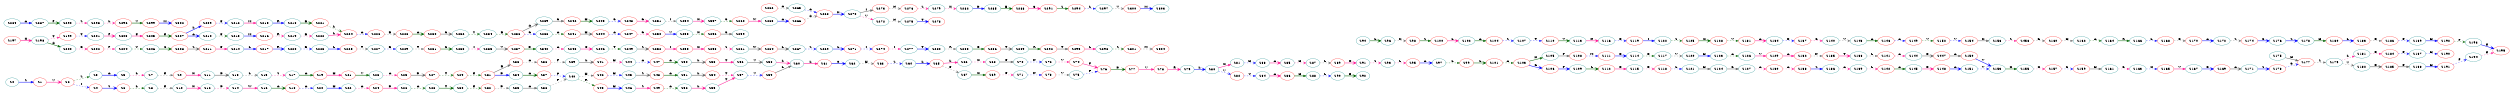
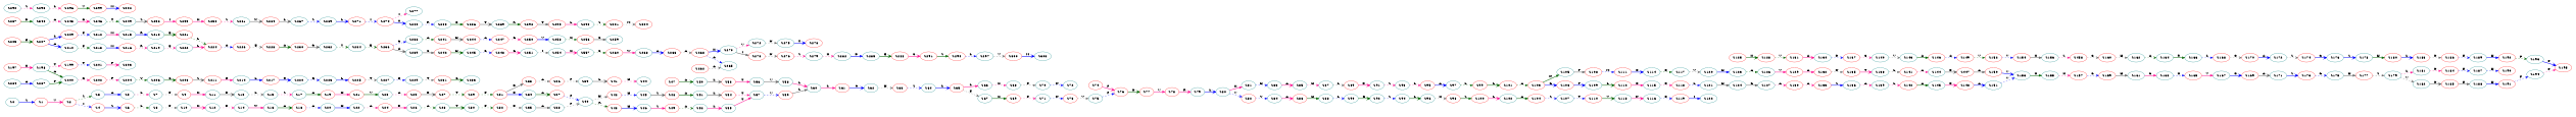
  strict digraph {
    rankdir=LR
    node [color=teal]
    edge [arrowhead=vee color=blue style=bold]
    S1 [color=red]
    S0
    S2 [color=red]
    S3
    S4 [color=red]
    S5
    S6 [color=red]
    S7
    S8
    S9 [color=red]
    S10
    S11
    S12
    S13
    S14
    S15
    S16
    S17
    S18 [color=red]
    S19 [color=red]
    S20
    S21 [color=red]
    S22
    S23
    S24 [color=red]
    S25 [color=red]
    S26
    S27 [color=red]
    S28
    S29 [color=red]
    S30
    S31 [color=red]
    S32 [color=red]
    S33 [color=red]
    S34
    S35
    S36 [color=red]
    S37 [color=red]
    S38
    S39
    S40
    S41 [color=red]
    S42 [color=red]
    S43 [color=red]
    S44
    S45
    S46
    S47 [color=red]
    S48 [color=red]
    S49 [color=red]
    S50
    S51
    S52
    S53 [color=red]
    S54 [color=red]
    S55
    S56
    S57
    S58
    S59 [color=red]
    S60
    S61 [color=red]
    S62
    S63 [color=red]
    S64
    S65 [color=red]
    S66
    S67
    S68
    S69 [color=red]
    S70
    S71
    S72
    S73 [color=red]
    S74 [color=red]
    S75
    S76 [color=red]
    S77 [color=red]
    S78 [color=red]
    S79
    S80
    S81
    S82 [color=red]
    S83
    S84
    S85
    S86 [color=red]
    S87
    S88
    S89 [color=red]
    S90
    S91
    S92
    S93
    S94
    S95 [color=red]
    S96
    S97
    S98 [color=red]
    S99 [color=red]
    S100 [color=red]
    S101 [color=red]
    S102
    S103 [color=red]
    S104 [color=red]
    S105
    S106 [color=red]
    S107
    S108 [color=red]
    S109
    S110 [color=red]
    S111 [color=red]
    S112 [color=red]
    S113
    S114
    S115
    S116
    S117
    S118 [color=red]
    S119 [color=red]
    S120
    S121
    S122
    S123
    S124
    S125 [color=red]
    S126
    S127
    S128 [color=red]
    S129 [color=red]
    S130 [color=red]
    S131 [color=red]
    S132 [color=red]
    S133 [color=red]
    S134
    S135 [color=red]
    S136
    S137 [color=red]
    S138
    S139
    S140
    S141 [color=red]
    S142 [color=red]
    S143
    S144
    S145
    S146 [color=red]
    n148 [color=red label=S447]
    S148 [color=red]
    S149 [color=red]
    S150 [color=red]
    S151
    S152 [color=red]
    S153
    S154 [color=red]
    S155
    S156
    S157 [color=red]
    n159 [color=red label=S458]
    S159 [color=red]
    S160 [color=red]
    S161
    S162
    S163
    S164
    S165 [color=red]
    S166
    S167
    S168 [color=red]
    S169 [color=red]
    S170 [color=red]
    S171
    S172
    S173 [color=red]
    S174 [color=red]
    S175
    S176
    S177 [color=red]
    S178
    S179
    S180 [color=red]
    S181
    S182
    S183 [color=red]
    S184 [color=red]
    S185 [color=red]
    S186 [color=red]
    S187
    S188
    S189
    S190 [color=red]
    S191 [color=red]
    S192 [color=red]
    S194
    S193
    S195 [color=red]
    S197 [color=red]
    S198
    S199 [color=red]
    S200
    S201
    S202 [color=red]
    n203 [label=S803]
    S204
    S205 [color=red]
    S206
    S207 [color=red]
    S208 [color=red]
    S209 [color=red]
    S210
    S211 [color=red]
    S212
    S213
    S214
    S215
    S216 [color=red]
    S217 [color=red]
    S218
    S219
    S220
    S221 [color=red]
    S222
    S223
    S224 [color=red]
    S225 [color=red]
    S226 [color=red]
    S227
    S228 [color=red]
    S229
    S230 [color=red]
    S231 [color=red]
    S232
    S233
    S234
-   S235
    S236 [color=red]
    S237 [color=red]
    S238
    S239
    n240 [label=S340]
    S241 [color=red]
    S242 [color=red]
    S243
    S244 [color=red]
    S245
    S246
    S247 [color=red]
    S248 [color=red]
    S249
    S250 [color=red]
    S251
    S252 [color=red]
    S253
    S254
    S255 [color=red]
    S256 [color=red]
    n257 [label=S557]
    S258 [color=red]
    S259
    S260 [color=red]
    S261
    S263
    S264 [color=red]
    S262 [color=red]
    S265
    S266 [color=red]
    S267
    S268 [color=red]
    S269
    S270
    S271 [color=red]
    S272
    S273 [color=red]
    S274 [color=red]
    S275
    S276 [color=red]
    S277
    S278 [color=red]
    S279
    S280
    S282
    S283
    S285
    S286 [color=red]
    S284
    S287
    S288 [color=red]
    S289
    S290
    S291 [color=red]
    S292 [color=red]
    S293
    S294 [color=red]
    S295 [color=red]
    S296 [color=red]
    S297
    S298
    S299 [color=red]
    S300 [color=red]
    S301 [color=red]
    S302 [color=red]
    S303
    S304 [color=red]
    S1 -> S2 [color=deeppink label=V]
    S0 -> S1 [arrowhead=normal label=S]
    S2 -> S3 [arrowhead=normal color=darkgreen label=S style=dashed]
    S2 -> S4 [label=I style=dashed]
    S3 -> S5 [arrowhead=normal label=A]
    S4 -> S6 [label=S]
    S5 -> S7 [arrowhead=normal color=deeppink label=L style=dashed]
    S6 -> S8 [arrowhead=normal color=darkgreen label=L style=dashed]
    S7 -> S9 [arrowhead=normal color=gray40 label=F style=dashed]
    S8 -> S10 [arrowhead=normal color=gray40 label=F style=dashed]
    S9 -> S11 [arrowhead=normal color=deeppink label=K]
    S10 -> S12 [color=deeppink label=K]
    S11 -> S13 [color=gray40 label=D]
    S12 -> S14 [color=deeppink label=D style=dashed]
    S13 -> S15 [color=gray40 label=L style=dashed]
    S14 -> S16 [arrowhead=normal color=deeppink label=W]
    S15 -> S17 [color=deeppink label=S style=dashed]
    S16 -> S18 [color=darkgreen label=A]
    S17 -> S19 [arrowhead=normal color=darkgreen label=A]
    S18 -> S20 [arrowhead=normal label=A style=dashed]
    S19 -> S21 [arrowhead=normal color=deeppink label=H]
    S20 -> S22 [arrowhead=normal label=H]
    S21 -> S23 [arrowhead=normal color=darkgreen label=V]
    S22 -> S24 [arrowhead=normal color=deeppink label=A style=dashed]
    S23 -> S25 [arrowhead=normal color=deeppink label=A style=dashed]
    S24 -> S26 [arrowhead=normal color=deeppink label=D]
    S25 -> S27 [color=gray40 label=D]
    S26 -> S28 [color=darkgreen label=A style=dashed]
    S27 -> S29 [color=darkgreen label=T style=dashed]
    S28 -> S30 [color=darkgreen label=T]
    S29 -> S31 [arrowhead=normal color=darkgreen label=F style=dashed]
    S30 -> S32 [color=darkgreen label=F style=dashed]
    S31 -> S33 [arrowhead=normal color=gray40 label=E]
    S31 -> S34 [arrowhead=normal label=D]
    S32 -> S35 [arrowhead=normal color=gray40 label=D style=dashed]
    S33 -> S36 [arrowhead=normal color=gray40 label=A style=dashed]
    S34 -> S37 [color=darkgreen label=A]
    S35 -> S38 [arrowhead=normal color=gray40 label=A]
    S36 -> S39 [arrowhead=normal color=gray40 label=P style=dashed]
    S37 -> S40 [label=P style=dashed]
    S38 -> S40 [color=gray40 label=P style=dashed]
    S39 -> S41 [color=gray40 label=L]
    S40 -> S42 [arrowhead=normal color=gray40 label=H style=dashed]
    S40 -> S43 [arrowhead=normal color=darkgreen label=R style=dashed]
    S41 -> S44 [color=deeppink label=H style=dashed]
    S42 -> S45 [arrowhead=normal label=H style=dashed]
    S43 -> S46 [label=H]
-   S44 -> S47 [label=A style=dashed]
    S45 -> S48 [color=gray40 label=S]
    S46 -> S49 [arrowhead=normal color=deeppink label=S]
    S47 -> S50 [color=darkgreen label=A]
    S48 -> S51 [arrowhead=normal color=darkgreen label=A]
    S49 -> S52 [color=darkgreen label=A style=dashed]
    S50 -> S53 [color=gray40 label=L]
    S51 -> S54 [color=gray40 label=L]
    S52 -> S55 [color=deeppink label=L]
    S53 -> S56 [arrowhead=normal color=deeppink label=T]
    S54 -> S57 [arrowhead=normal color=deeppink label=T style=dashed]
    S55 -> S57 [arrowhead=normal color=deeppink label=T]
    S56 -> S58 [color=gray40 label=V]
    S57 -> S59 [label=V style=dashed]
    S58 -> S60 [color=deeppink label=L]
    S59 -> S60 [arrowhead=normal color=gray40 label=L]
    S60 -> S61 [arrowhead=normal color=deeppink label=L]
    S61 -> S62 [label=C]
    S62 -> S63 [color=gray40 label=H style=dashed]
    S63 -> S64 [label=S style=dashed]
    S64 -> S65 [label=L]
    S65 -> S66 [arrowhead=normal color=deeppink label=L]
    S65 -> S67 [color=gray40 label=F style=dashed]
    S66 -> S68 [arrowhead=normal color=deeppink label=K style=dashed]
    S67 -> S69 [arrowhead=normal color=darkgreen label=K]
-   S68 -> S70 [arrowhead=normal color=gray40 label=F]
+   S68 -> S70 [arrowhead=normal color=gray40 label=F style=dashed]
    S69 -> S71 [color=deeppink label=F style=dashed]
    S70 -> S72 [label=N style=dashed]
    S71 -> S73 [arrowhead=normal label=N style=dashed]
-   S72 -> S74 [arrowhead=normal color=deeppink label=V style=dashed]
    S73 -> S75 [arrowhead=normal color=gray40 label=V style=dashed]
    S74 -> S76 [color=deeppink label=P]
    S75 -> S76 [arrowhead=normal label=P style=dashed]
    S76 -> S77 [color=darkgreen label=D]
    S77 -> S78 [arrowhead=normal color=deeppink label=V]
    S78 -> S79 [color=deeppink label=R]
    S79 -> S80 [label=L]
    S80 -> S81 [arrowhead=normal color=deeppink label=K]
    S80 -> S82 [label=V style=dashed]
    S81 -> S83 [label=H style=dashed]
    S82 -> S84 [arrowhead=normal label=Y style=dashed]
    S83 -> S85 [color=deeppink label=A]
    S84 -> S86 [color=deeppink label=A]
    S85 -> S87 [color=deeppink label=H style=dashed]
    S86 -> S88 [arrowhead=normal color=darkgreen label=H]
    S87 -> S89 [color=gray40 label=L style=dashed]
    S88 -> S90 [label=L style=dashed]
    S89 -> S91 [color=deeppink label=D]
    S90 -> S92 [color=darkgreen label=E]
    S91 -> S93 [color=deeppink label=S style=dashed]
+   S92 -> S94 [arrowhead=normal label=S style=dashed]
    S93 -> S95 [color=deeppink label=L style=dashed]
    S94 -> S96 [color=darkgreen label=L]
    S95 -> S97 [label=A]
    S96 -> S98 [color=gray40 label=K style=dashed]
    S97 -> S99 [arrowhead=normal color=darkgreen label=L style=dashed]
    S98 -> S100 [arrowhead=normal color=darkgreen label=S]
    S99 -> S101 [color=darkgreen label=L]
    S100 -> S102 [color=deeppink label=L]
    S101 -> S103 [arrowhead=normal color=darkgreen label=A style=dashed]
    S102 -> S104 [arrowhead=normal color=darkgreen label=A]
    S103 -> S105 [arrowhead=normal color=darkgreen label=N]
    S103 -> S106 [label=G]
    S104 -> S107 [label=S style=dashed]
    S105 -> S108 [arrowhead=normal color=gray40 label=P]
    S106 -> S109 [label=P]
    S107 -> S110 [arrowhead=normal label=T style=dashed]
    S108 -> S111 [arrowhead=normal label=M style=dashed]
    S109 -> S112 [color=darkgreen label=L]
    S110 -> S113 [color=darkgreen label=V]
    S111 -> S114 [label=D]
    S112 -> S115 [arrowhead=normal color=deeppink label=D]
    S113 -> S116 [color=deeppink label=N]
    S114 -> S117 [arrowhead=normal color=darkgreen label=D style=dashed]
    S115 -> S118 [color=deeppink label=D style=dashed]
    S116 -> S119 [label=D style=dashed]
    S117 -> S120 [color=gray40 label=V style=dashed]
    S118 -> S121 [arrowhead=normal label=L style=dashed]
    S119 -> S122 [arrowhead=normal label=I]
    S120 -> S123 [arrowhead=normal label=H]
    S121 -> S124 [arrowhead=normal color=gray40 label=H]
-   S122 -> S125 [color=darkgreen label=S style=dashed]
    S123 -> S126 [arrowhead=normal color=darkgreen label=A style=dashed]
    S124 -> S127 [arrowhead=normal color=gray40 label=G]
    S125 -> S128 [color=darkgreen label=K]
    S126 -> S129 [arrowhead=normal color=deeppink label=V]
    S127 -> S130 [color=deeppink label=A style=dashed]
    S128 -> S131 [arrowhead=normal color=darkgreen label=V style=dashed]
    S129 -> S132 [arrowhead=normal color=deeppink label=A]
    S130 -> S133 [color=deeppink label=A style=dashed]
    S131 -> S134 [color=deeppink label=A]
    S132 -> S135 [arrowhead=normal color=gray40 label=N style=dashed]
    S133 -> S136 [arrowhead=normal label=S]
    S134 -> S137 [label=D style=dashed]
    S135 -> S138 [color=deeppink label=T]
    S136 -> S139 [color=deeppink label=A style=dashed]
    S137 -> S140 [color=deeppink label=G style=dashed]
    S138 -> S141 [arrowhead=normal color=gray40 label=L style=dashed]
    S139 -> S142 [color=deeppink label=L style=dashed]
    S140 -> S143 [color=gray40 label=V style=dashed]
    S141 -> S144 [arrowhead=normal color=deeppink label=A style=dashed]
    S142 -> S145 [arrowhead=normal color=darkgreen label=A]
    S143 -> S146 [arrowhead=normal color=darkgreen label=A]
    S144 -> n148 [color=gray40 label=D]
    S145 -> S148 [color=deeppink label=D]
    S146 -> S149 [arrowhead=normal label=A style=dashed]
    n148 -> S150 [arrowhead=normal color=gray40 label=A]
    S148 -> S151 [label=A]
    S149 -> S152 [arrowhead=normal color=darkgreen label=V style=dashed]
    S150 -> S153 [label=V]
    S151 -> S153 [label=V style=dashed]
    S152 -> S154 [arrowhead=normal label=V style=dashed]
    S153 -> S155 [arrowhead=normal color=darkgreen label=K]
    S154 -> S156 [arrowhead=normal color=gray40 label=K]
    S155 -> S157 [color=deeppink label=K style=dashed]
    S156 -> n159 [arrowhead=normal color=deeppink label=S style=dashed]
    S157 -> S159 [label=G style=dashed]
    n159 -> S160 [color=gray40 label=G style=dashed]
    S159 -> S161 [arrowhead=normal color=gray40 label=H]
    S160 -> S162 [arrowhead=normal color=gray40 label=H style=dashed]
-   S161 -> S163 [arrowhead=normal color=deeppink label=G style=dashed]
+   S161 -> S163 [arrowhead=normal color=deeppink label=G]
    S162 -> S164 [color=darkgreen label=A style=dashed]
    S163 -> S165 [arrowhead=normal label=K style=dashed]
    S164 -> S166 [arrowhead=normal color=darkgreen label=R]
    S165 -> S167 [arrowhead=normal color=deeppink label=V]
    S166 -> S168 [arrowhead=normal label=L style=dashed]
    S167 -> S169 [label=Q]
    S168 -> S170 [color=gray40 label=Q style=dashed]
    S169 -> S171 [color=gray40 label=A]
    S170 -> S172 [label=A]
    S171 -> S173 [label=S]
    S172 -> S174 [color=gray40 label=S style=dashed]
-   S173 -> S177 [label=G style=dashed]
+   S173 -> S175 [label=G style=dashed]
    S174 -> S176 [label=G]
    S175 -> S177 [arrowhead=normal color=gray40 label=H]
    S176 -> S178 [label=S]
    S177 -> S179 [arrowhead=normal color=gray40 label=S style=dashed]
    S178 -> S180 [arrowhead=normal color=darkgreen label=H]
    S179 -> S181 [arrowhead=normal color=deeppink label=L style=dashed]
    S179 -> S182 [color=gray40 label=V style=dashed]
    S180 -> S183 [label=L]
    S181 -> S184 [arrowhead=normal color=deeppink label=D style=dashed]
    S182 -> S185 [color=gray40 label=D]
    S183 -> S186 [arrowhead=normal color=gray40 label=D style=dashed]
    S184 -> S187 [label=F style=dashed]
    S185 -> S188 [arrowhead=normal color=gray40 label=F]
    S186 -> S189 [label=F style=dashed]
    S187 -> S190 [arrowhead=normal label=H style=dashed]
    S188 -> S191 [arrowhead=normal label=H]
    S189 -> S192 [arrowhead=normal label=H]
    S191 -> S194 [label=P style=dashed]
    S192 -> S193 [color=darkgreen label=P style=dashed]
    S194 -> S195 [arrowhead=normal color=deeppink label=F style=dashed]
    S193 -> S195 [label=F]
    S197 -> S198 [color=deeppink label=K]
    S198 -> S199 [arrowhead=normal color=deeppink label=T style=dashed]
    S198 -> S200 [arrowhead=normal color=darkgreen label=A]
    S199 -> S201 [arrowhead=normal label=T style=dashed]
    S200 -> S202 [color=deeppink label=Q style=dashed]
    S201 -> n203 [color=deeppink label=P]
    S202 -> S204 [arrowhead=normal color=deeppink label=P style=dashed]
-   n203 -> S205 [arrowhead=normal color=deeppink label=F]
    S204 -> S206 [arrowhead=normal color=darkgreen label=Y style=dashed]
    S205 -> S207 [color=darkgreen label=F]
    S206 -> S208 [color=darkgreen label=C]
    S207 -> S209 [arrowhead=normal label=L]
    S207 -> S210 [label=A]
    S208 -> S211 [color=gray40 label=S]
    S209 -> S212 [label=F style=dashed]
    S210 -> S213 [color=darkgreen label=F style=dashed]
    S211 -> S214 [arrowhead=normal color=deeppink label=F]
    S212 -> S215 [arrowhead=normal color=deeppink label=M]
    S213 -> S216 [arrowhead=normal label=M]
    S214 -> S217 [arrowhead=normal label=L]
    S215 -> S218 [arrowhead=normal label=R]
    S216 -> S219 [color=deeppink label=R style=dashed]
    S217 -> S220 [label=R]
    S218 -> S221 [color=darkgreen label=E]
    S219 -> S222 [color=deeppink label=E style=dashed]
    S220 -> S223 [label=E style=dashed]
    S221 -> S224 [color=darkgreen label=L style=dashed]
    S222 -> S224 [color=deeppink label=L]
    S223 -> S225 [arrowhead=normal label=L]
    S224 -> S226 [arrowhead=normal label=A style=dashed]
    S225 -> S227 [color=gray40 label=T style=dashed]
    S226 -> S228 [color=gray40 label=E style=dashed]
    S227 -> S229 [arrowhead=normal label=E style=dashed]
    S228 -> S230 [color=darkgreen label=A]
    S229 -> S231 [arrowhead=normal color=gray40 label=T style=dashed]
    S230 -> S232 [color=gray40 label=G]
    S231 -> S233 [color=darkgreen label=G]
    S232 -> S234 [color=darkgreen label=Y style=dashed]
-   S233 -> S235 [color=deeppink label=I style=dashed]
    S234 -> S236 [color=darkgreen label=E style=dashed]
-   S235 -> S237 [color=gray40 label=V]
    S236 -> S238 [arrowhead=normal label=G style=dashed]
    S236 -> S239 [color=gray40 label=A]
    S237 -> n240 [arrowhead=normal color=darkgreen label=D]
    S238 -> S241 [arrowhead=normal color=darkgreen label=A style=dashed]
    S239 -> S242 [arrowhead=normal color=gray40 label=G]
    n240 -> S243 [arrowhead=normal color=deeppink label=A style=dashed]
    S241 -> S244 [color=gray40 label=H]
    S242 -> S245 [color=darkgreen label=H]
    S243 -> S246 [color=deeppink label=Q]
    S244 -> S247 [arrowhead=normal label=A style=dashed]
    S245 -> S248 [label=G style=dashed]
    S246 -> S249 [arrowhead=normal color=darkgreen label=T style=dashed]
    S247 -> S250 [color=deeppink label=G style=dashed]
    S248 -> S251 [color=deeppink label=G]
    S249 -> S252 [color=gray40 label=S]
    S250 -> S253 [arrowhead=normal label=V]
    S251 -> S254 [arrowhead=normal color=gray40 label=I style=dashed]
    S252 -> S255 [arrowhead=normal color=deeppink label=I]
    S253 -> S256 [arrowhead=normal color=darkgreen label=K style=dashed]
    S254 -> n257 [color=deeppink label=K]
    S255 -> S258 [arrowhead=normal color=deeppink label=K]
    S256 -> S259 [arrowhead=normal color=gray40 label=G]
    n257 -> S260 [arrowhead=normal color=darkgreen label=G style=dashed]
    S258 -> S261 [color=deeppink label=S style=dashed]
    S260 -> S263 [arrowhead=normal color=deeppink label=W]
    S261 -> S264 [color=gray40 label=W]
    S263 -> S266 [label=A]
    S264 -> S267 [color=gray40 label=L]
    S262 -> S265 [color=gray40 label=A style=dashed]
-   S265 -> S268 [arrowhead=normal label=A style=dashed]
+   S268 -> S265 [arrowhead=normal label=A style=dashed]
    S266 -> S268 [color=gray40 label=A style=dashed]
    S267 -> S269 [label=S style=dashed]
    S268 -> S270 [label=K]
    S269 -> S271 [label=L]
    S270 -> S272 [arrowhead=normal color=deeppink label=V style=dashed]
    S270 -> S273 [arrowhead=normal color=gray40 label=I]
    S271 -> S274 [label=I style=dashed]
    S272 -> S275 [arrowhead=normal color=gray40 label=N style=dashed]
    S273 -> S276 [color=gray40 label=N style=dashed]
    S274 -> S277 [arrowhead=normal color=deeppink label=I style=dashed]
    S275 -> S278 [label=T]
    S276 -> S279 [color=deeppink label=S style=dashed]
-   S277 -> S280 [label=T]
+   S274 -> S280 [label=T]
    S279 -> S282 [color=deeppink label=K style=dashed]
-   S280 -> S283 [arrowhead=normal color=gray40 label=R style=dashed]
+   S280 -> S283 [arrowhead=normal label=R style=dashed]
    S282 -> S285 [arrowhead=normal label=D]
    S283 -> S286 [arrowhead=normal color=darkgreen label=E]
    S285 -> S288 [color=darkgreen label=E]
    S286 -> S289 [color=gray40 label=T]
    S284 -> S287 [arrowhead=normal label=A]
-   S287 -> S290 [color=darkgreen label=P]
+   S287 -> S200 [color=darkgreen label=P]
    S288 -> S291 [color=deeppink label=G]
    S289 -> S292 [arrowhead=normal color=darkgreen label=R]
    S290 -> S293 [arrowhead=normal color=deeppink label=S style=dashed]
    S291 -> S294 [arrowhead=normal color=darkgreen label=S]
    S292 -> S295 [arrowhead=normal color=gray40 label=T]
    S293 -> S296 [color=deeppink label=L style=dashed]
    S294 -> S297 [arrowhead=normal label=L style=dashed]
    S295 -> S298 [arrowhead=normal color=deeppink label=L]
    S296 -> S299 [arrowhead=normal color=darkgreen label=V]
    S297 -> S300 [color=gray40 label=V style=dashed]
    S298 -> S301 [color=darkgreen label=S style=dashed]
    S299 -> S302 [label=M]
    S300 -> S303 [label=M]
    S301 -> S304 [color=gray40 label=M style=dashed]
  }
